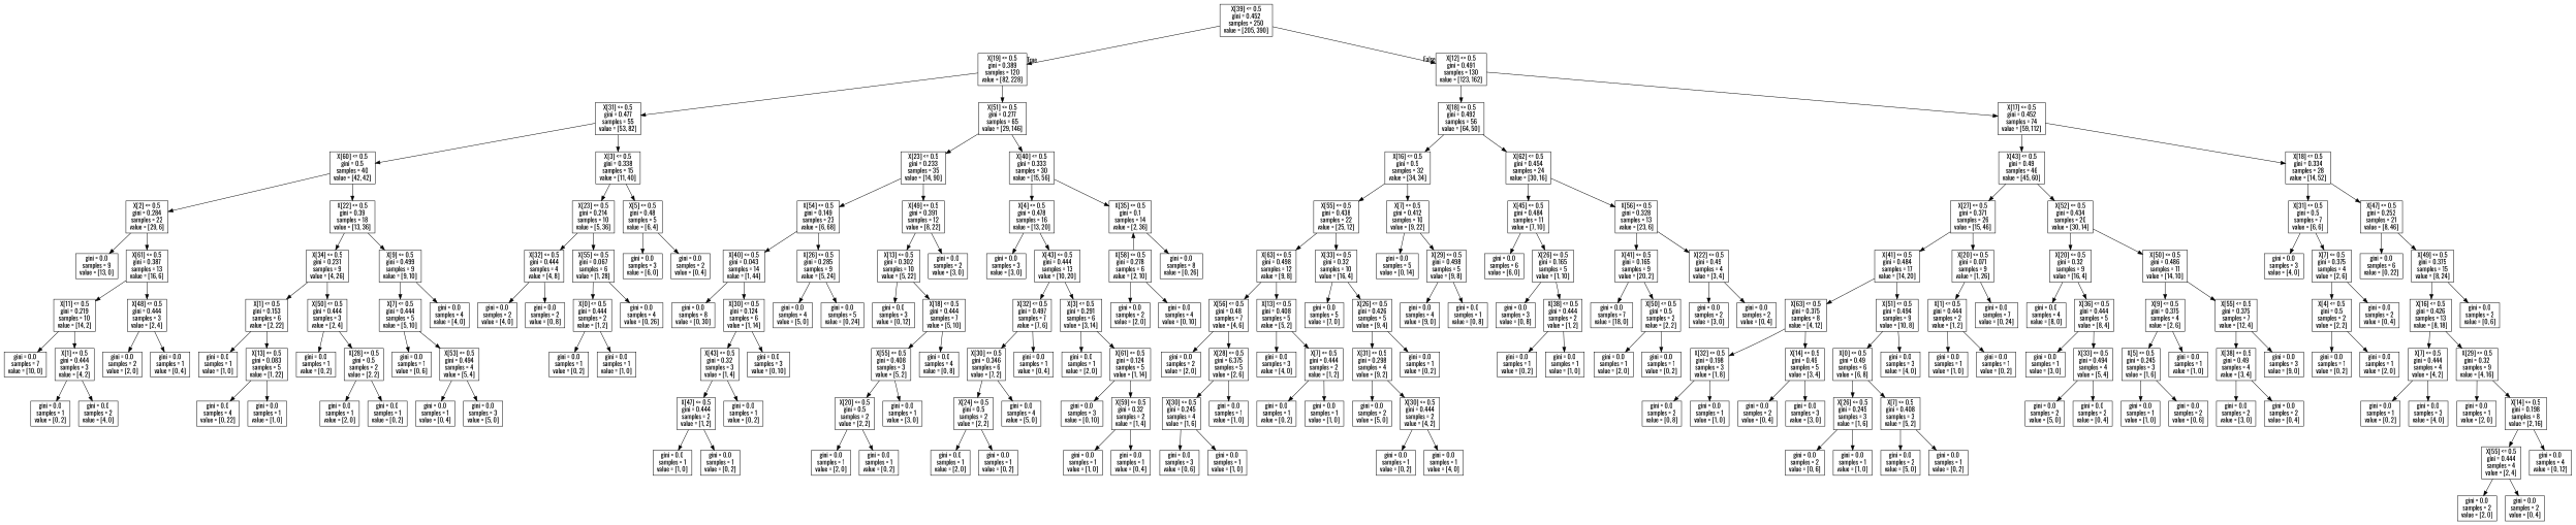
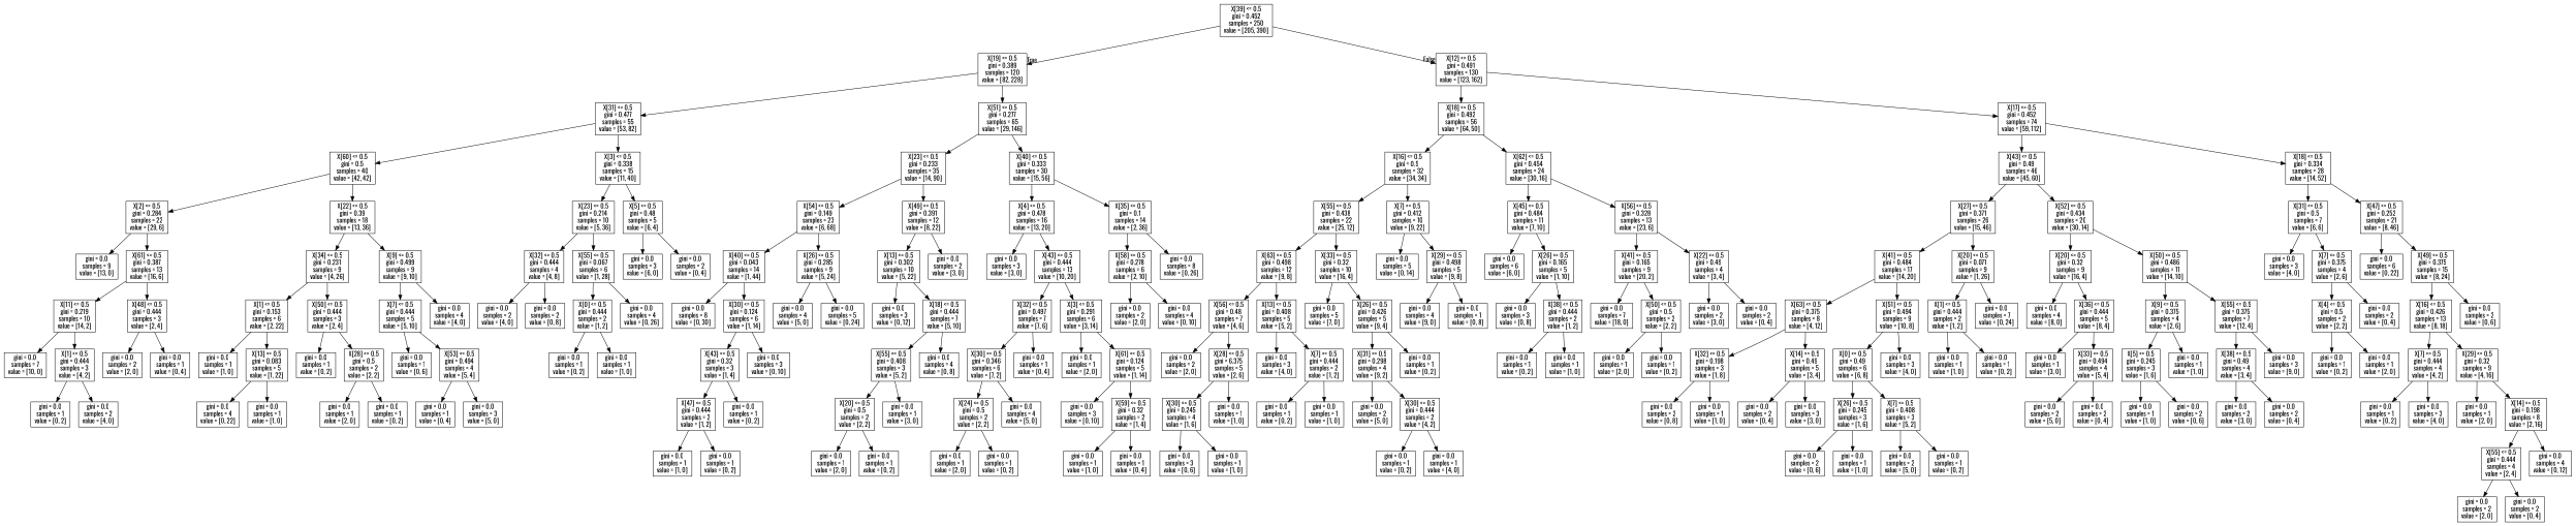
  digraph {
    fontname=Oswald
    node [fontname=Oswald shape=box]
    edge [fontname=Oswald]
    n1 [label="X[39] <= 0.5\ngini = 0.452\nsamples = 250\nvalue = [205, 390]"]
    n2 [label="X[19] <= 0.5\ngini = 0.389\nsamples = 120\nvalue = [82, 228]"]
    n3 [label="X[12] <= 0.5\ngini = 0.491\nsamples = 130\nvalue = [123, 162]"]
    n4 [label="X[31] <= 0.5\ngini = 0.477\nsamples = 55\nvalue = [53, 82]"]
    n5 [label="X[51] <= 0.5\ngini = 0.277\nsamples = 65\nvalue = [29, 146]"]
    n6 [label="X[18] <= 0.5\ngini = 0.492\nsamples = 56\nvalue = [64, 50]"]
    n7 [label="X[17] <= 0.5\ngini = 0.452\nsamples = 74\nvalue = [59, 112]"]
    n8 [label="X[60] <= 0.5\ngini = 0.5\nsamples = 40\nvalue = [42, 42]"]
    n9 [label="X[3] <= 0.5\ngini = 0.338\nsamples = 15\nvalue = [11, 40]"]
    n10 [label="X[23] <= 0.5\ngini = 0.233\nsamples = 35\nvalue = [14, 90]"]
    n11 [label="X[40] <= 0.5\ngini = 0.333\nsamples = 30\nvalue = [15, 56]"]
    n12 [label="X[2] <= 0.5\ngini = 0.284\nsamples = 22\nvalue = [29, 6]"]
    n13 [label="X[22] <= 0.5\ngini = 0.39\nsamples = 18\nvalue = [13, 36]"]
    n14 [label="X[23] <= 0.5\ngini = 0.214\nsamples = 10\nvalue = [5, 36]"]
    n15 [label="X[5] <= 0.5\ngini = 0.48\nsamples = 5\nvalue = [6, 4]"]
    n16 [label="gini = 0.0\nsamples = 9\nvalue = [13, 0]"]
    n17 [label="X[61] <= 0.5\ngini = 0.387\nsamples = 13\nvalue = [16, 6]"]
    n18 [label="X[34] <= 0.5\ngini = 0.231\nsamples = 9\nvalue = [4, 26]"]
    n19 [label="X[9] <= 0.5\ngini = 0.499\nsamples = 9\nvalue = [9, 10]"]
    n20 [label="X[11] <= 0.5\ngini = 0.219\nsamples = 10\nvalue = [14, 2]"]
    n21 [label="X[48] <= 0.5\ngini = 0.444\nsamples = 3\nvalue = [2, 4]"]
    n22 [label="gini = 0.0\nsamples = 7\nvalue = [10, 0]"]
    n23 [label="X[1] <= 0.5\ngini = 0.444\nsamples = 3\nvalue = [4, 2]"]
    n24 [label="gini = 0.0\nsamples = 2\nvalue = [2, 0]"]
    n25 [label="gini = 0.0\nsamples = 1\nvalue = [0, 4]"]
    n26 [label="gini = 0.0\nsamples = 1\nvalue = [0, 2]"]
    n27 [label="gini = 0.0\nsamples = 2\nvalue = [4, 0]"]
    n28 [label="X[1] <= 0.5\ngini = 0.153\nsamples = 6\nvalue = [2, 22]"]
    n29 [label="X[50] <= 0.5\ngini = 0.444\nsamples = 3\nvalue = [2, 4]"]
    n30 [label="X[7] <= 0.5\ngini = 0.444\nsamples = 5\nvalue = [5, 10]"]
    n31 [label="gini = 0.0\nsamples = 4\nvalue = [4, 0]"]
    n32 [label="gini = 0.0\nsamples = 1\nvalue = [1, 0]"]
    n33 [label="X[13] <= 0.5\ngini = 0.083\nsamples = 5\nvalue = [1, 22]"]
    n34 [label="gini = 0.0\nsamples = 1\nvalue = [0, 2]"]
    n35 [label="X[28] <= 0.5\ngini = 0.5\nsamples = 2\nvalue = [2, 2]"]
    n36 [label="gini = 0.0\nsamples = 4\nvalue = [0, 22]"]
    n37 [label="gini = 0.0\nsamples = 1\nvalue = [1, 0]"]
    n38 [label="gini = 0.0\nsamples = 1\nvalue = [2, 0]"]
    n39 [label="gini = 0.0\nsamples = 1\nvalue = [0, 2]"]
    n40 [label="gini = 0.0\nsamples = 1\nvalue = [0, 6]"]
    n41 [label="X[53] <= 0.5\ngini = 0.494\nsamples = 4\nvalue = [5, 4]"]
    n42 [label="gini = 0.0\nsamples = 1\nvalue = [0, 4]"]
    n43 [label="gini = 0.0\nsamples = 3\nvalue = [5, 0]"]
    n44 [label="X[32] <= 0.5\ngini = 0.444\nsamples = 4\nvalue = [4, 8]"]
    n45 [label="X[55] <= 0.5\ngini = 0.067\nsamples = 6\nvalue = [1, 28]"]
    n46 [label="gini = 0.0\nsamples = 3\nvalue = [6, 0]"]
    n47 [label="gini = 0.0\nsamples = 2\nvalue = [0, 4]"]
    n48 [label="gini = 0.0\nsamples = 2\nvalue = [4, 0]"]
    n49 [label="gini = 0.0\nsamples = 2\nvalue = [0, 8]"]
    n50 [label="X[0] <= 0.5\ngini = 0.444\nsamples = 2\nvalue = [1, 2]"]
    n51 [label="gini = 0.0\nsamples = 4\nvalue = [0, 26]"]
    n52 [label="gini = 0.0\nsamples = 1\nvalue = [0, 2]"]
    n53 [label="gini = 0.0\nsamples = 1\nvalue = [1, 0]"]
    n54 [label="X[54] <= 0.5\ngini = 0.149\nsamples = 23\nvalue = [6, 68]"]
    n55 [label="X[49] <= 0.5\ngini = 0.391\nsamples = 12\nvalue = [8, 22]"]
    n56 [label="X[4] <= 0.5\ngini = 0.478\nsamples = 16\nvalue = [13, 20]"]
    n57 [label="X[35] <= 0.5\ngini = 0.1\nsamples = 14\nvalue = [2, 36]"]
    n58 [label="X[40] <= 0.5\ngini = 0.043\nsamples = 14\nvalue = [1, 44]"]
    n59 [label="X[26] <= 0.5\ngini = 0.285\nsamples = 9\nvalue = [5, 24]"]
    n60 [label="X[13] <= 0.5\ngini = 0.302\nsamples = 10\nvalue = [5, 22]"]
    n61 [label="gini = 0.0\nsamples = 2\nvalue = [3, 0]"]
    n62 [label="gini = 0.0\nsamples = 8\nvalue = [0, 30]"]
    n63 [label="X[30] <= 0.5\ngini = 0.124\nsamples = 6\nvalue = [1, 14]"]
    n64 [label="gini = 0.0\nsamples = 4\nvalue = [5, 0]"]
    n65 [label="gini = 0.0\nsamples = 5\nvalue = [0, 24]"]
    n66 [label="X[43] <= 0.5\ngini = 0.32\nsamples = 3\nvalue = [1, 4]"]
    n67 [label="gini = 0.0\nsamples = 3\nvalue = [0, 10]"]
    n68 [label="X[47] <= 0.5\ngini = 0.444\nsamples = 2\nvalue = [1, 2]"]
    n69 [label="gini = 0.0\nsamples = 1\nvalue = [0, 2]"]
    n70 [label="gini = 0.0\nsamples = 1\nvalue = [1, 0]"]
    n71 [label="gini = 0.0\nsamples = 1\nvalue = [0, 2]"]
    n72 [label="gini = 0.0\nsamples = 3\nvalue = [0, 12]"]
    n73 [label="X[18] <= 0.5\ngini = 0.444\nsamples = 7\nvalue = [5, 10]"]
    n74 [label="X[55] <= 0.5\ngini = 0.408\nsamples = 3\nvalue = [5, 2]"]
    n75 [label="gini = 0.0\nsamples = 4\nvalue = [0, 8]"]
    n76 [label="X[20] <= 0.5\ngini = 0.5\nsamples = 2\nvalue = [2, 2]"]
    n77 [label="gini = 0.0\nsamples = 1\nvalue = [3, 0]"]
    n78 [label="gini = 0.0\nsamples = 1\nvalue = [2, 0]"]
    n79 [label="gini = 0.0\nsamples = 1\nvalue = [0, 2]"]
    n80 [label="gini = 0.0\nsamples = 3\nvalue = [3, 0]"]
    n81 [label="X[43] <= 0.5\ngini = 0.444\nsamples = 13\nvalue = [10, 20]"]
    n82 [label="X[58] <= 0.5\ngini = 0.278\nsamples = 6\nvalue = [2, 10]"]
    n83 [label="gini = 0.0\nsamples = 8\nvalue = [0, 26]"]
    n84 [label="X[32] <= 0.5\ngini = 0.497\nsamples = 7\nvalue = [7, 6]"]
    n85 [label="X[3] <= 0.5\ngini = 0.291\nsamples = 6\nvalue = [3, 14]"]
    n86 [label="X[30] <= 0.5\ngini = 0.346\nsamples = 6\nvalue = [7, 2]"]
    n87 [label="gini = 0.0\nsamples = 1\nvalue = [0, 4]"]
    n88 [label="gini = 0.0\nsamples = 1\nvalue = [2, 0]"]
    n89 [label="X[61] <= 0.5\ngini = 0.124\nsamples = 5\nvalue = [1, 14]"]
    n90 [label="X[24] <= 0.5\ngini = 0.5\nsamples = 2\nvalue = [2, 2]"]
    n91 [label="gini = 0.0\nsamples = 4\nvalue = [5, 0]"]
    n92 [label="gini = 0.0\nsamples = 1\nvalue = [2, 0]"]
    n93 [label="gini = 0.0\nsamples = 1\nvalue = [0, 2]"]
    n94 [label="gini = 0.0\nsamples = 3\nvalue = [0, 10]"]
    n95 [label="X[59] <= 0.5\ngini = 0.32\nsamples = 2\nvalue = [1, 4]"]
    n96 [label="gini = 0.0\nsamples = 1\nvalue = [1, 0]"]
    n97 [label="gini = 0.0\nsamples = 1\nvalue = [0, 4]"]
    n98 [label="gini = 0.0\nsamples = 2\nvalue = [2, 0]"]
    n99 [label="gini = 0.0\nsamples = 4\nvalue = [0, 10]"]
    n100 [label="X[16] <= 0.5\ngini = 0.5\nsamples = 32\nvalue = [34, 34]"]
    n101 [label="X[62] <= 0.5\ngini = 0.454\nsamples = 24\nvalue = [30, 16]"]
    n102 [label="X[43] <= 0.5\ngini = 0.49\nsamples = 46\nvalue = [45, 60]"]
    n103 [label="X[18] <= 0.5\ngini = 0.334\nsamples = 28\nvalue = [14, 52]"]
    n104 [label="X[55] <= 0.5\ngini = 0.438\nsamples = 22\nvalue = [25, 12]"]
    n105 [label="X[7] <= 0.5\ngini = 0.412\nsamples = 10\nvalue = [9, 22]"]
    n106 [label="X[45] <= 0.5\ngini = 0.484\nsamples = 11\nvalue = [7, 10]"]
    n107 [label="X[56] <= 0.5\ngini = 0.328\nsamples = 13\nvalue = [23, 6]"]
    n108 [label="X[63] <= 0.5\ngini = 0.498\nsamples = 12\nvalue = [9, 8]"]
    n109 [label="X[33] <= 0.5\ngini = 0.32\nsamples = 10\nvalue = [16, 4]"]
    n110 [label="gini = 0.0\nsamples = 5\nvalue = [0, 14]"]
    n111 [label="X[29] <= 0.5\ngini = 0.498\nsamples = 5\nvalue = [9, 8]"]
    n112 [label="X[56] <= 0.5\ngini = 0.48\nsamples = 7\nvalue = [4, 6]"]
    n113 [label="X[13] <= 0.5\ngini = 0.408\nsamples = 5\nvalue = [5, 2]"]
    n114 [label="gini = 0.0\nsamples = 5\nvalue = [7, 0]"]
    n115 [label="X[26] <= 0.5\ngini = 0.426\nsamples = 5\nvalue = [9, 4]"]
    n116 [label="gini = 0.0\nsamples = 2\nvalue = [2, 0]"]
    n117 [label="X[28] <= 0.5\ngini = 6.375\nsamples = 5\nvalue = [2, 6]"]
    n118 [label="gini = 0.0\nsamples = 3\nvalue = [4, 0]"]
    n119 [label="X[7] <= 0.5\ngini = 0.444\nsamples = 2\nvalue = [1, 2]"]
    n120 [label="X[30] <= 0.5\ngini = 0.245\nsamples = 4\nvalue = [1, 6]"]
    n121 [label="gini = 0.0\nsamples = 1\nvalue = [1, 0]"]
    n122 [label="gini = 0.0\nsamples = 3\nvalue = [0, 6]"]
    n123 [label="gini = 0.0\nsamples = 1\nvalue = [1, 0]"]
    n124 [label="gini = 0.0\nsamples = 1\nvalue = [0, 2]"]
    n125 [label="gini = 0.0\nsamples = 1\nvalue = [1, 0]"]
    n126 [label="X[31] <= 0.5\ngini = 0.298\nsamples = 4\nvalue = [9, 2]"]
    n127 [label="gini = 0.0\nsamples = 1\nvalue = [0, 2]"]
    n128 [label="gini = 0.0\nsamples = 2\nvalue = [5, 0]"]
    n129 [label="X[30] <= 0.5\ngini = 0.444\nsamples = 2\nvalue = [4, 2]"]
    n130 [label="gini = 0.0\nsamples = 1\nvalue = [0, 2]"]
    n131 [label="gini = 0.0\nsamples = 1\nvalue = [4, 0]"]
    n132 [label="gini = 0.0\nsamples = 4\nvalue = [9, 0]"]
    n133 [label="gini = 0.0\nsamples = 1\nvalue = [0, 8]"]
    n134 [label="gini = 0.0\nsamples = 6\nvalue = [6, 0]"]
    n135 [label="X[26] <= 0.5\ngini = 0.165\nsamples = 5\nvalue = [1, 10]"]
    n136 [label="X[41] <= 0.5\ngini = 0.165\nsamples = 9\nvalue = [20, 2]"]
    n137 [label="X[22] <= 0.5\ngini = 0.49\nsamples = 4\nvalue = [3, 4]"]
    n138 [label="gini = 0.0\nsamples = 3\nvalue = [0, 8]"]
    n139 [label="X[38] <= 0.5\ngini = 0.444\nsamples = 2\nvalue = [1, 2]"]
    n140 [label="gini = 0.0\nsamples = 1\nvalue = [0, 2]"]
    n141 [label="gini = 0.0\nsamples = 1\nvalue = [1, 0]"]
    n142 [label="gini = 0.0\nsamples = 7\nvalue = [18, 0]"]
    n143 [label="X[50] <= 0.5\ngini = 0.5\nsamples = 2\nvalue = [2, 2]"]
    n144 [label="gini = 0.0\nsamples = 2\nvalue = [3, 0]"]
    n145 [label="gini = 0.0\nsamples = 2\nvalue = [0, 4]"]
    n146 [label="gini = 0.0\nsamples = 1\nvalue = [2, 0]"]
    n147 [label="gini = 0.0\nsamples = 1\nvalue = [0, 2]"]
    n148 [label="X[27] <= 0.5\ngini = 0.371\nsamples = 26\nvalue = [15, 46]"]
    n149 [label="X[52] <= 0.5\ngini = 0.434\nsamples = 20\nvalue = [30, 14]"]
    n150 [label="X[31] <= 0.5\ngini = 0.5\nsamples = 7\nvalue = [6, 6]"]
    n151 [label="X[47] <= 0.5\ngini = 0.252\nsamples = 21\nvalue = [8, 46]"]
    n152 [label="X[41] <= 0.5\ngini = 0.484\nsamples = 17\nvalue = [14, 20]"]
    n153 [label="X[20] <= 0.5\ngini = 0.071\nsamples = 9\nvalue = [1, 26]"]
    n154 [label="X[20] <= 0.5\ngini = 0.32\nsamples = 9\nvalue = [16, 4]"]
    n155 [label="X[50] <= 0.5\ngini = 0.486\nsamples = 11\nvalue = [14, 10]"]
    n156 [label="X[63] <= 0.5\ngini = 0.375\nsamples = 8\nvalue = [4, 12]"]
    n157 [label="X[51] <= 0.5\ngini = 0.494\nsamples = 9\nvalue = [10, 8]"]
    n158 [label="X[1] <= 0.5\ngini = 0.444\nsamples = 2\nvalue = [1, 2]"]
    n159 [label="gini = 0.0\nsamples = 7\nvalue = [0, 24]"]
    n160 [label="X[32] <= 0.5\ngini = 0.198\nsamples = 3\nvalue = [1, 8]"]
    n161 [label="X[14] <= 0.5\ngini = 0.49\nsamples = 5\nvalue = [3, 4]"]
    n162 [label="X[0] <= 0.5\ngini = 0.49\nsamples = 6\nvalue = [6, 8]"]
    n163 [label="gini = 0.0\nsamples = 3\nvalue = [4, 0]"]
    n164 [label="gini = 0.0\nsamples = 2\nvalue = [0, 8]"]
    n165 [label="gini = 0.0\nsamples = 1\nvalue = [1, 0]"]
    n166 [label="gini = 0.0\nsamples = 2\nvalue = [0, 4]"]
    n167 [label="gini = 0.0\nsamples = 3\nvalue = [3, 0]"]
    n168 [label="X[26] <= 0.5\ngini = 0.245\nsamples = 3\nvalue = [1, 6]"]
    n169 [label="X[7] <= 0.5\ngini = 0.408\nsamples = 3\nvalue = [5, 2]"]
    n170 [label="gini = 0.0\nsamples = 2\nvalue = [0, 6]"]
    n171 [label="gini = 0.0\nsamples = 1\nvalue = [1, 0]"]
    n172 [label="gini = 0.0\nsamples = 2\nvalue = [5, 0]"]
    n173 [label="gini = 0.0\nsamples = 1\nvalue = [0, 2]"]
    n174 [label="gini = 0.0\nsamples = 1\nvalue = [1, 0]"]
    n175 [label="gini = 0.0\nsamples = 1\nvalue = [0, 2]"]
    n176 [label="gini = 0.0\nsamples = 4\nvalue = [8, 0]"]
    n177 [label="X[36] <= 0.5\ngini = 0.444\nsamples = 5\nvalue = [8, 4]"]
    n178 [label="X[9] <= 0.5\ngini = 0.375\nsamples = 4\nvalue = [2, 6]"]
    n179 [label="X[55] <= 0.5\ngini = 0.375\nsamples = 7\nvalue = [12, 4]"]
    n180 [label="gini = 0.0\nsamples = 1\nvalue = [3, 0]"]
    n181 [label="X[33] <= 0.5\ngini = 0.494\nsamples = 4\nvalue = [5, 4]"]
    n182 [label="gini = 0.0\nsamples = 2\nvalue = [5, 0]"]
    n183 [label="gini = 0.0\nsamples = 2\nvalue = [0, 4]"]
    n184 [label="X[5] <= 0.5\ngini = 0.245\nsamples = 3\nvalue = [1, 6]"]
    n185 [label="gini = 0.0\nsamples = 1\nvalue = [1, 0]"]
    n186 [label="X[38] <= 0.5\ngini = 0.49\nsamples = 4\nvalue = [3, 4]"]
    n187 [label="gini = 0.0\nsamples = 3\nvalue = [9, 0]"]
    n188 [label="gini = 0.0\nsamples = 1\nvalue = [1, 0]"]
    n189 [label="gini = 0.0\nsamples = 2\nvalue = [0, 6]"]
    n190 [label="gini = 0.0\nsamples = 2\nvalue = [3, 0]"]
    n191 [label="gini = 0.0\nsamples = 2\nvalue = [0, 4]"]
    n192 [label="gini = 0.0\nsamples = 3\nvalue = [4, 0]"]
    n193 [label="X[7] <= 0.5\ngini = 0.375\nsamples = 4\nvalue = [2, 6]"]
    n194 [label="gini = 0.0\nsamples = 6\nvalue = [0, 22]"]
    n195 [label="X[49] <= 0.5\ngini = 0.375\nsamples = 15\nvalue = [8, 24]"]
    n196 [label="X[4] <= 0.5\ngini = 0.5\nsamples = 2\nvalue = [2, 2]"]
    n197 [label="gini = 0.0\nsamples = 2\nvalue = [0, 4]"]
    n198 [label="gini = 0.0\nsamples = 1\nvalue = [0, 2]"]
    n199 [label="gini = 0.0\nsamples = 1\nvalue = [2, 0]"]
    n200 [label="X[16] <= 0.5\ngini = 0.426\nsamples = 13\nvalue = [8, 18]"]
    n201 [label="gini = 0.0\nsamples = 2\nvalue = [0, 6]"]
    n202 [label="X[7] <= 0.5\ngini = 0.444\nsamples = 4\nvalue = [4, 2]"]
    n203 [label="X[29] <= 0.5\ngini = 0.32\nsamples = 9\nvalue = [4, 16]"]
    n204 [label="gini = 0.0\nsamples = 1\nvalue = [0, 2]"]
    n205 [label="gini = 0.0\nsamples = 3\nvalue = [4, 0]"]
    n206 [label="gini = 0.0\nsamples = 1\nvalue = [2, 0]"]
    n207 [label="X[14] <= 0.5\ngini = 0.198\nsamples = 8\nvalue = [2, 16]"]
    n208 [label="X[55] <= 0.5\ngini = 0.444\nsamples = 4\nvalue = [2, 4]"]
    n209 [label="gini = 0.0\nsamples = 4\nvalue = [0, 12]"]
    n210 [label="gini = 0.0\nsamples = 2\nvalue = [2, 0]"]
    n211 [label="gini = 0.0\nsamples = 2\nvalue = [0, 4]"]
    n1 -> n2 [headlabel=True labelangle=45 labeldistance=2.5]
    n1 -> n3 [headlabel=False labelangle=-45 labeldistance=2.5]
    n2 -> n4
    n2 -> n5
    n3 -> n6
    n3 -> n7
    n4 -> n8
    n4 -> n9
    n5 -> n10
    n5 -> n11
    n6 -> n100
    n6 -> n101
    n7 -> n102
    n7 -> n103
    n8 -> n12
    n8 -> n13
    n9 -> n14
    n9 -> n15
    n10 -> n54
    n10 -> n55
    n11 -> n56
    n11 -> n57
    n12 -> n16
    n12 -> n17
    n13 -> n18
    n13 -> n19
    n14 -> n44
    n14 -> n45
    n15 -> n46
    n15 -> n47
    n17 -> n20
    n17 -> n21
    n18 -> n28
    n18 -> n29
    n19 -> n30
    n19 -> n31
    n20 -> n22
    n20 -> n23
    n21 -> n24
    n21 -> n25
    n23 -> n26
    n23 -> n27
    n28 -> n32
    n28 -> n33
    n29 -> n34
    n29 -> n35
    n30 -> n40
    n30 -> n41
    n33 -> n36
    n33 -> n37
    n35 -> n38
    n35 -> n39
    n41 -> n42
    n41 -> n43
    n44 -> n48
    n44 -> n49
    n45 -> n50
    n45 -> n51
    n50 -> n52
    n50 -> n53
    n54 -> n58
    n54 -> n59
    n55 -> n60
    n55 -> n61
    n56 -> n80
    n56 -> n81
-   n82 -> n57
+   n57 -> n82
    n57 -> n83
    n58 -> n62
    n58 -> n63
    n59 -> n64
    n59 -> n65
    n60 -> n72
    n60 -> n73
    n63 -> n66
    n63 -> n67
    n66 -> n68
    n66 -> n69
    n68 -> n70
    n68 -> n71
    n73 -> n74
    n73 -> n75
    n74 -> n76
    n74 -> n77
    n76 -> n78
    n76 -> n79
    n81 -> n84
    n81 -> n85
    n82 -> n98
    n82 -> n99
    n84 -> n86
    n84 -> n87
    n85 -> n88
    n85 -> n89
    n86 -> n90
    n86 -> n91
    n89 -> n94
    n89 -> n95
    n90 -> n92
    n90 -> n93
    n95 -> n96
    n95 -> n97
    n100 -> n104
    n100 -> n105
    n101 -> n106
    n101 -> n107
    n102 -> n148
    n102 -> n149
    n103 -> n150
    n103 -> n151
    n104 -> n108
    n104 -> n109
    n105 -> n110
    n105 -> n111
    n106 -> n134
    n106 -> n135
    n107 -> n136
    n107 -> n137
    n108 -> n112
    n108 -> n113
    n109 -> n114
    n109 -> n115
    n111 -> n132
    n111 -> n133
    n112 -> n116
    n112 -> n117
    n113 -> n118
    n113 -> n119
    n115 -> n126
    n115 -> n127
    n117 -> n120
    n117 -> n121
    n119 -> n124
    n119 -> n125
    n120 -> n122
    n120 -> n123
    n126 -> n128
    n126 -> n129
    n129 -> n130
    n129 -> n131
    n135 -> n138
    n135 -> n139
    n136 -> n142
    n136 -> n143
    n137 -> n144
    n137 -> n145
    n139 -> n140
    n139 -> n141
    n143 -> n146
    n143 -> n147
    n148 -> n152
    n148 -> n153
    n149 -> n154
    n149 -> n155
    n150 -> n192
    n150 -> n193
    n151 -> n194
    n151 -> n195
    n152 -> n156
    n152 -> n157
    n153 -> n158
    n153 -> n159
    n154 -> n176
    n154 -> n177
    n155 -> n178
    n155 -> n179
    n156 -> n160
    n156 -> n161
    n157 -> n162
    n157 -> n163
    n158 -> n174
    n158 -> n175
    n160 -> n164
    n160 -> n165
    n161 -> n166
    n161 -> n167
    n162 -> n168
    n162 -> n169
    n168 -> n170
    n168 -> n171
    n169 -> n172
    n169 -> n173
    n177 -> n180
    n177 -> n181
    n178 -> n184
    n178 -> n185
    n179 -> n186
    n179 -> n187
    n181 -> n182
    n181 -> n183
    n184 -> n188
    n184 -> n189
    n186 -> n190
    n186 -> n191
    n193 -> n196
    n193 -> n197
    n195 -> n200
    n195 -> n201
    n196 -> n198
    n196 -> n199
    n200 -> n202
    n200 -> n203
    n202 -> n204
    n202 -> n205
    n203 -> n206
    n203 -> n207
    n207 -> n208
    n207 -> n209
    n208 -> n210
    n208 -> n211
  }
